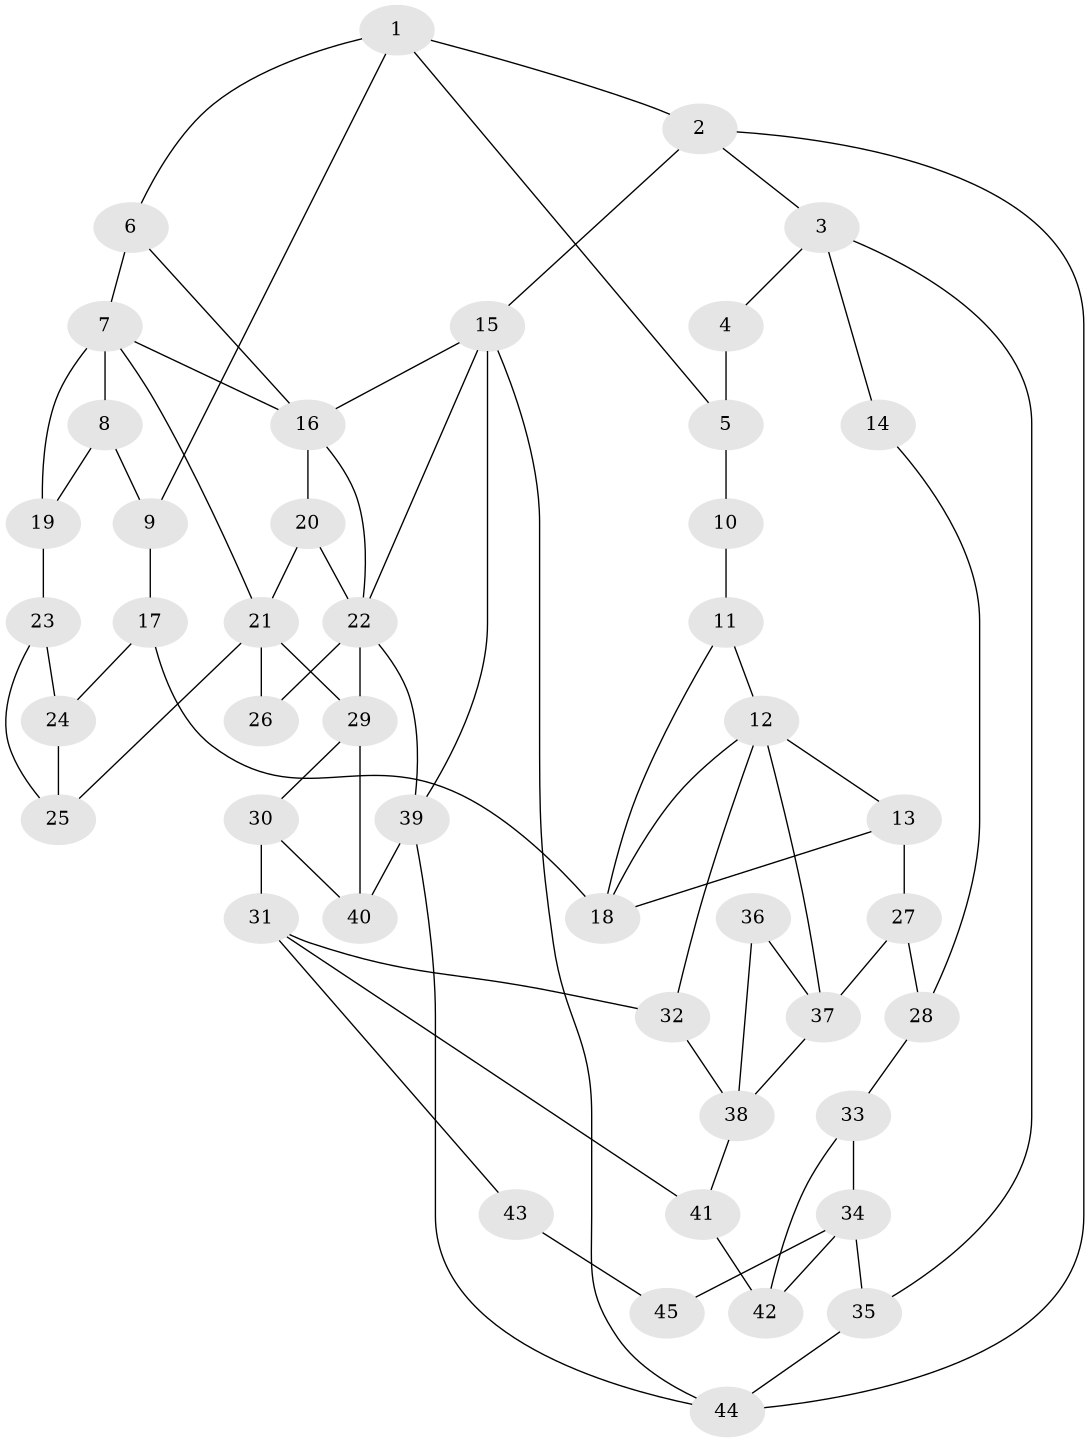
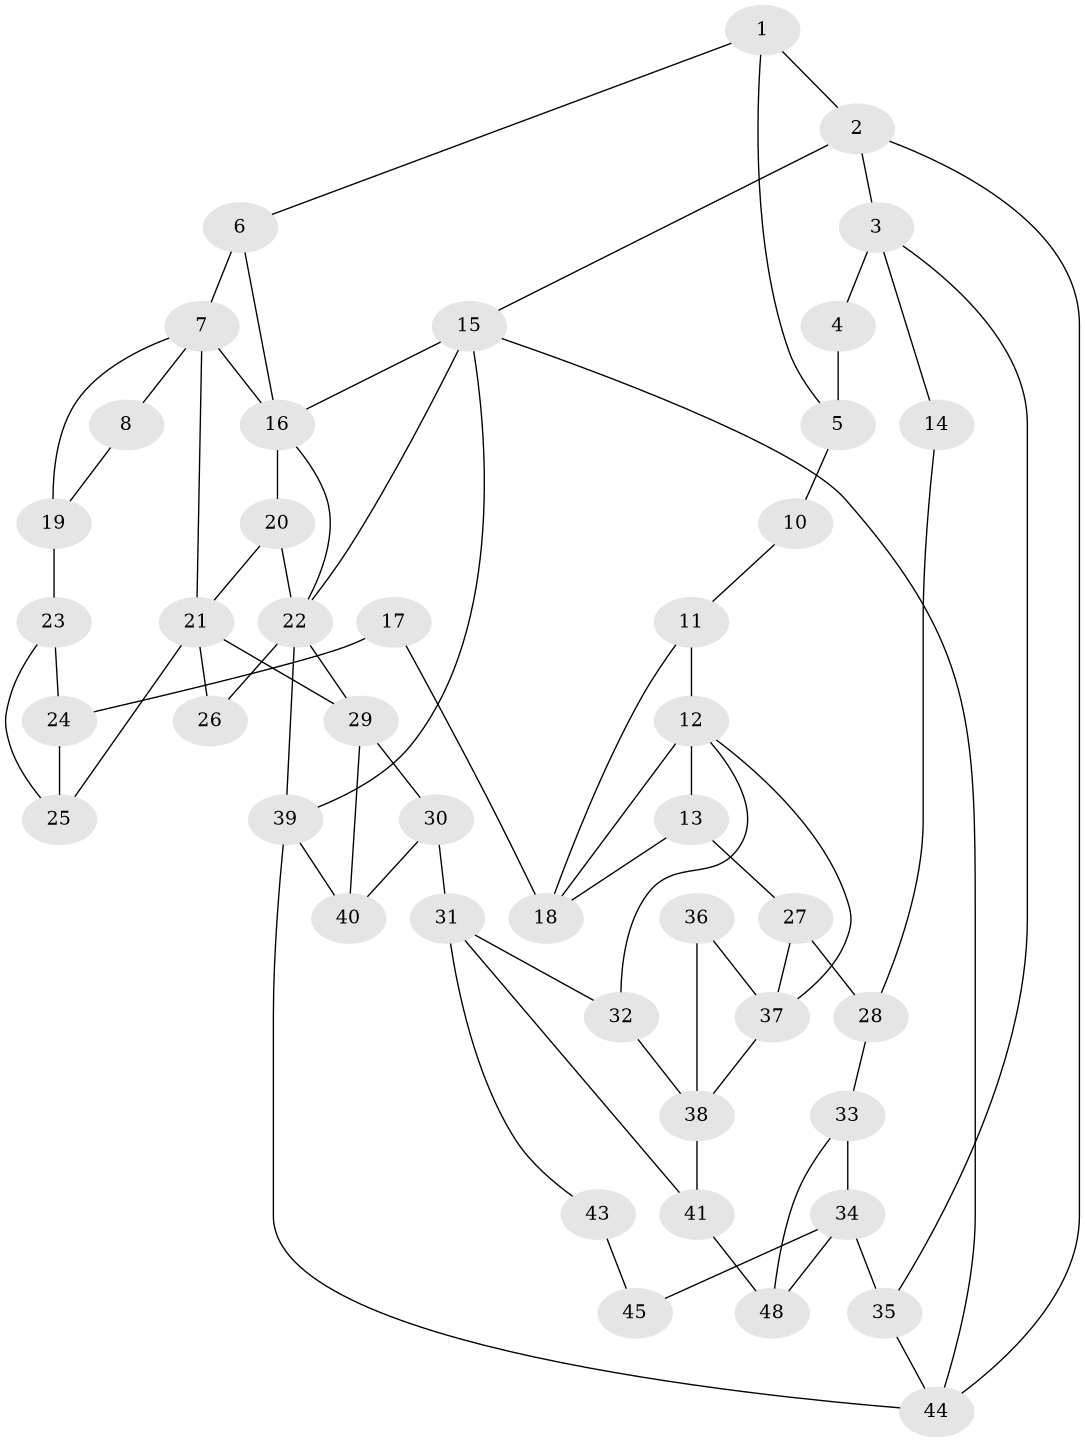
  graph {
    node [color=gray90 style=filled]
    edge [weight=1.0]
    1
    2
    5
    6
-   9
    3
    15
    44
    10
    7
    16
    17
    4
    14
    35
    22
    39
    28
    11
    8
    19
    21
    20
    23
    25
    26
    29
    18
    24
    12
    13
    32
    37
    27
    38
    33
    40
    30
    34
-   42
+   42 [label=48]
    31
    41
    43
    45
    36
    1 -- 2
    1 -- 5
    1 -- 6
-   1 -- 9
    2 -- 3
    2 -- 15
    2 -- 44
    5 -- 10 [weight=2.0]
    6 -- 7 [weight=2.0]
    6 -- 16
-   9 -- 17
    3 -- 4
    3 -- 14
    3 -- 35
    15 -- 44
    15 -- 16
    15 -- 22
    15 -- 39
    10 -- 11
    7 -- 16
    7 -- 8
    7 -- 19
    7 -- 21
    16 -- 22
    16 -- 20
    17 -- 18
    17 -- 24
    4 -- 5 [weight=3.0]
    14 -- 28
    35 -- 44
    22 -- 39
    22 -- 26 [weight=2.0]
    22 -- 29 [weight=3.0]
    39 -- 44
    39 -- 40 [weight=2.0]
    28 -- 33
    11 -- 18
    11 -- 12
-   8 -- 9
    8 -- 19
    19 -- 23
    21 -- 25
    21 -- 26
    21 -- 29
    20 -- 22
    20 -- 21
    23 -- 25
    23 -- 24
    29 -- 40
    29 -- 30
    24 -- 25
    12 -- 18
    12 -- 13 [weight=2.0]
    12 -- 32
    12 -- 37
    13 -- 18
    13 -- 27
    32 -- 38
    37 -- 38
    27 -- 28
    27 -- 37
    38 -- 41
    33 -- 34
    33 -- 42
    30 -- 40
    30 -- 31
    34 -- 35 [weight=2.0]
    34 -- 42
    34 -- 45 [weight=2.0]
    31 -- 32
    31 -- 41
    31 -- 43
    41 -- 42
    43 -- 45 [weight=2.0]
    36 -- 37
    36 -- 38
  }
